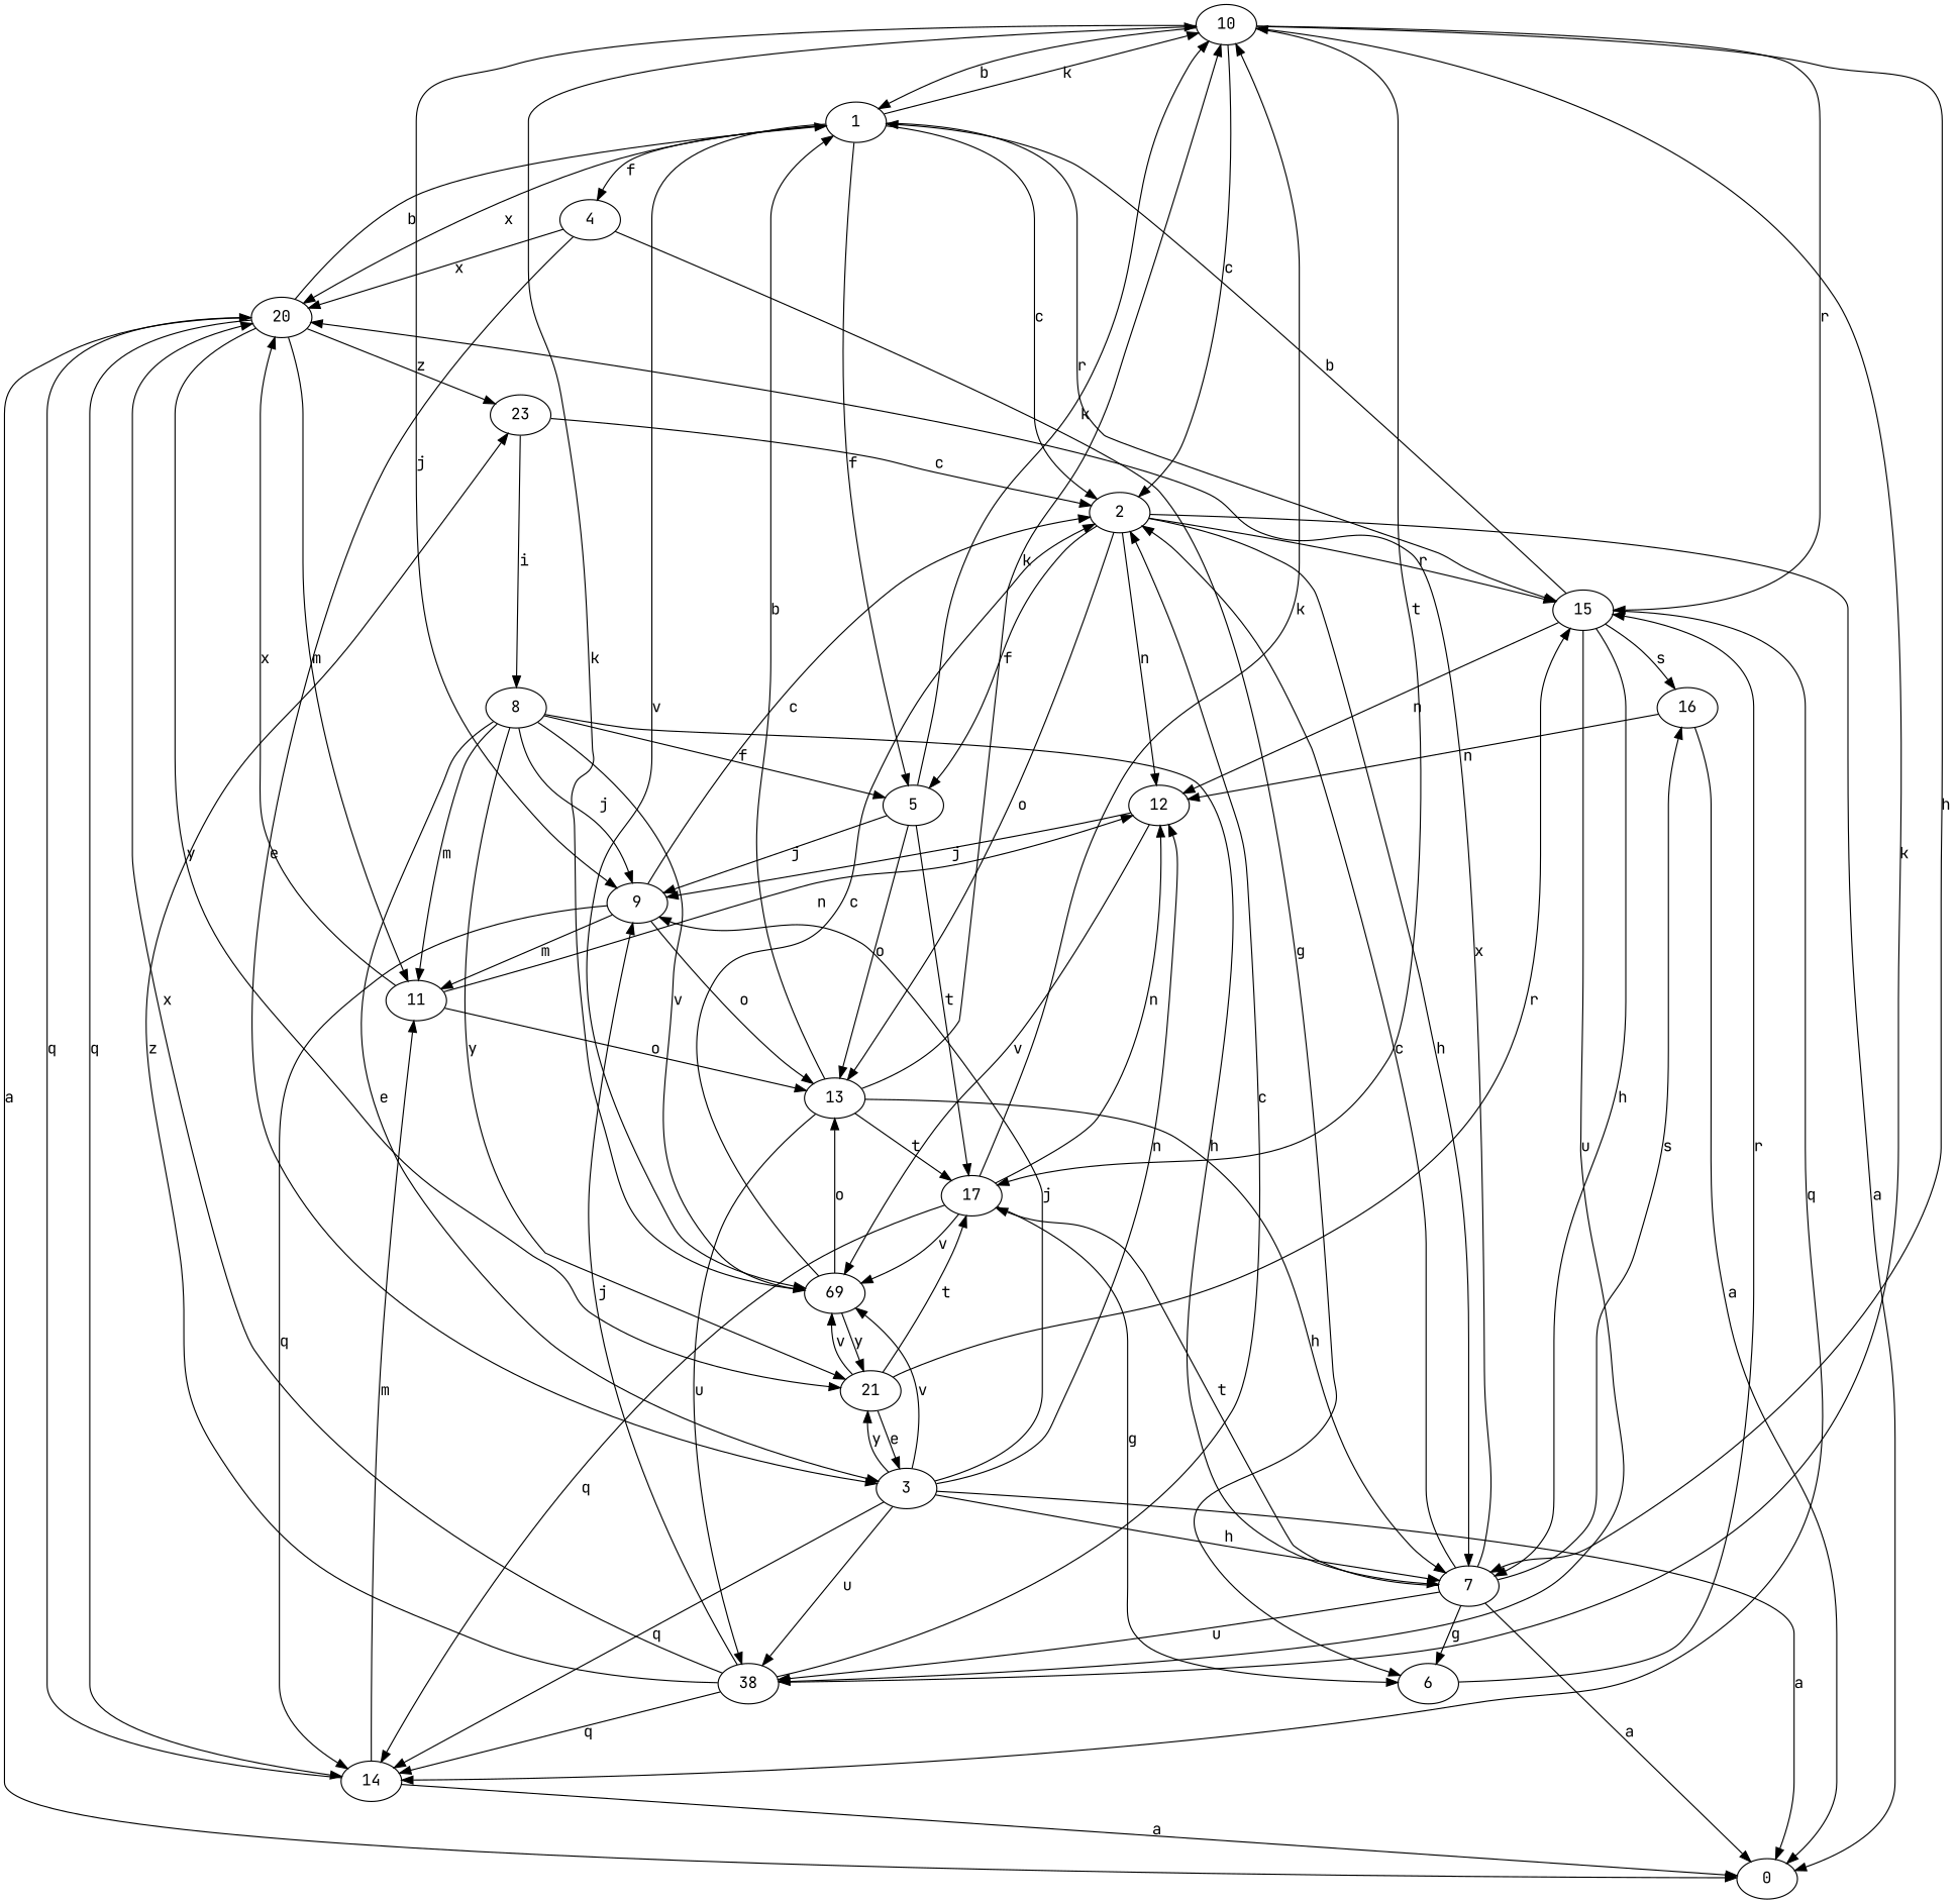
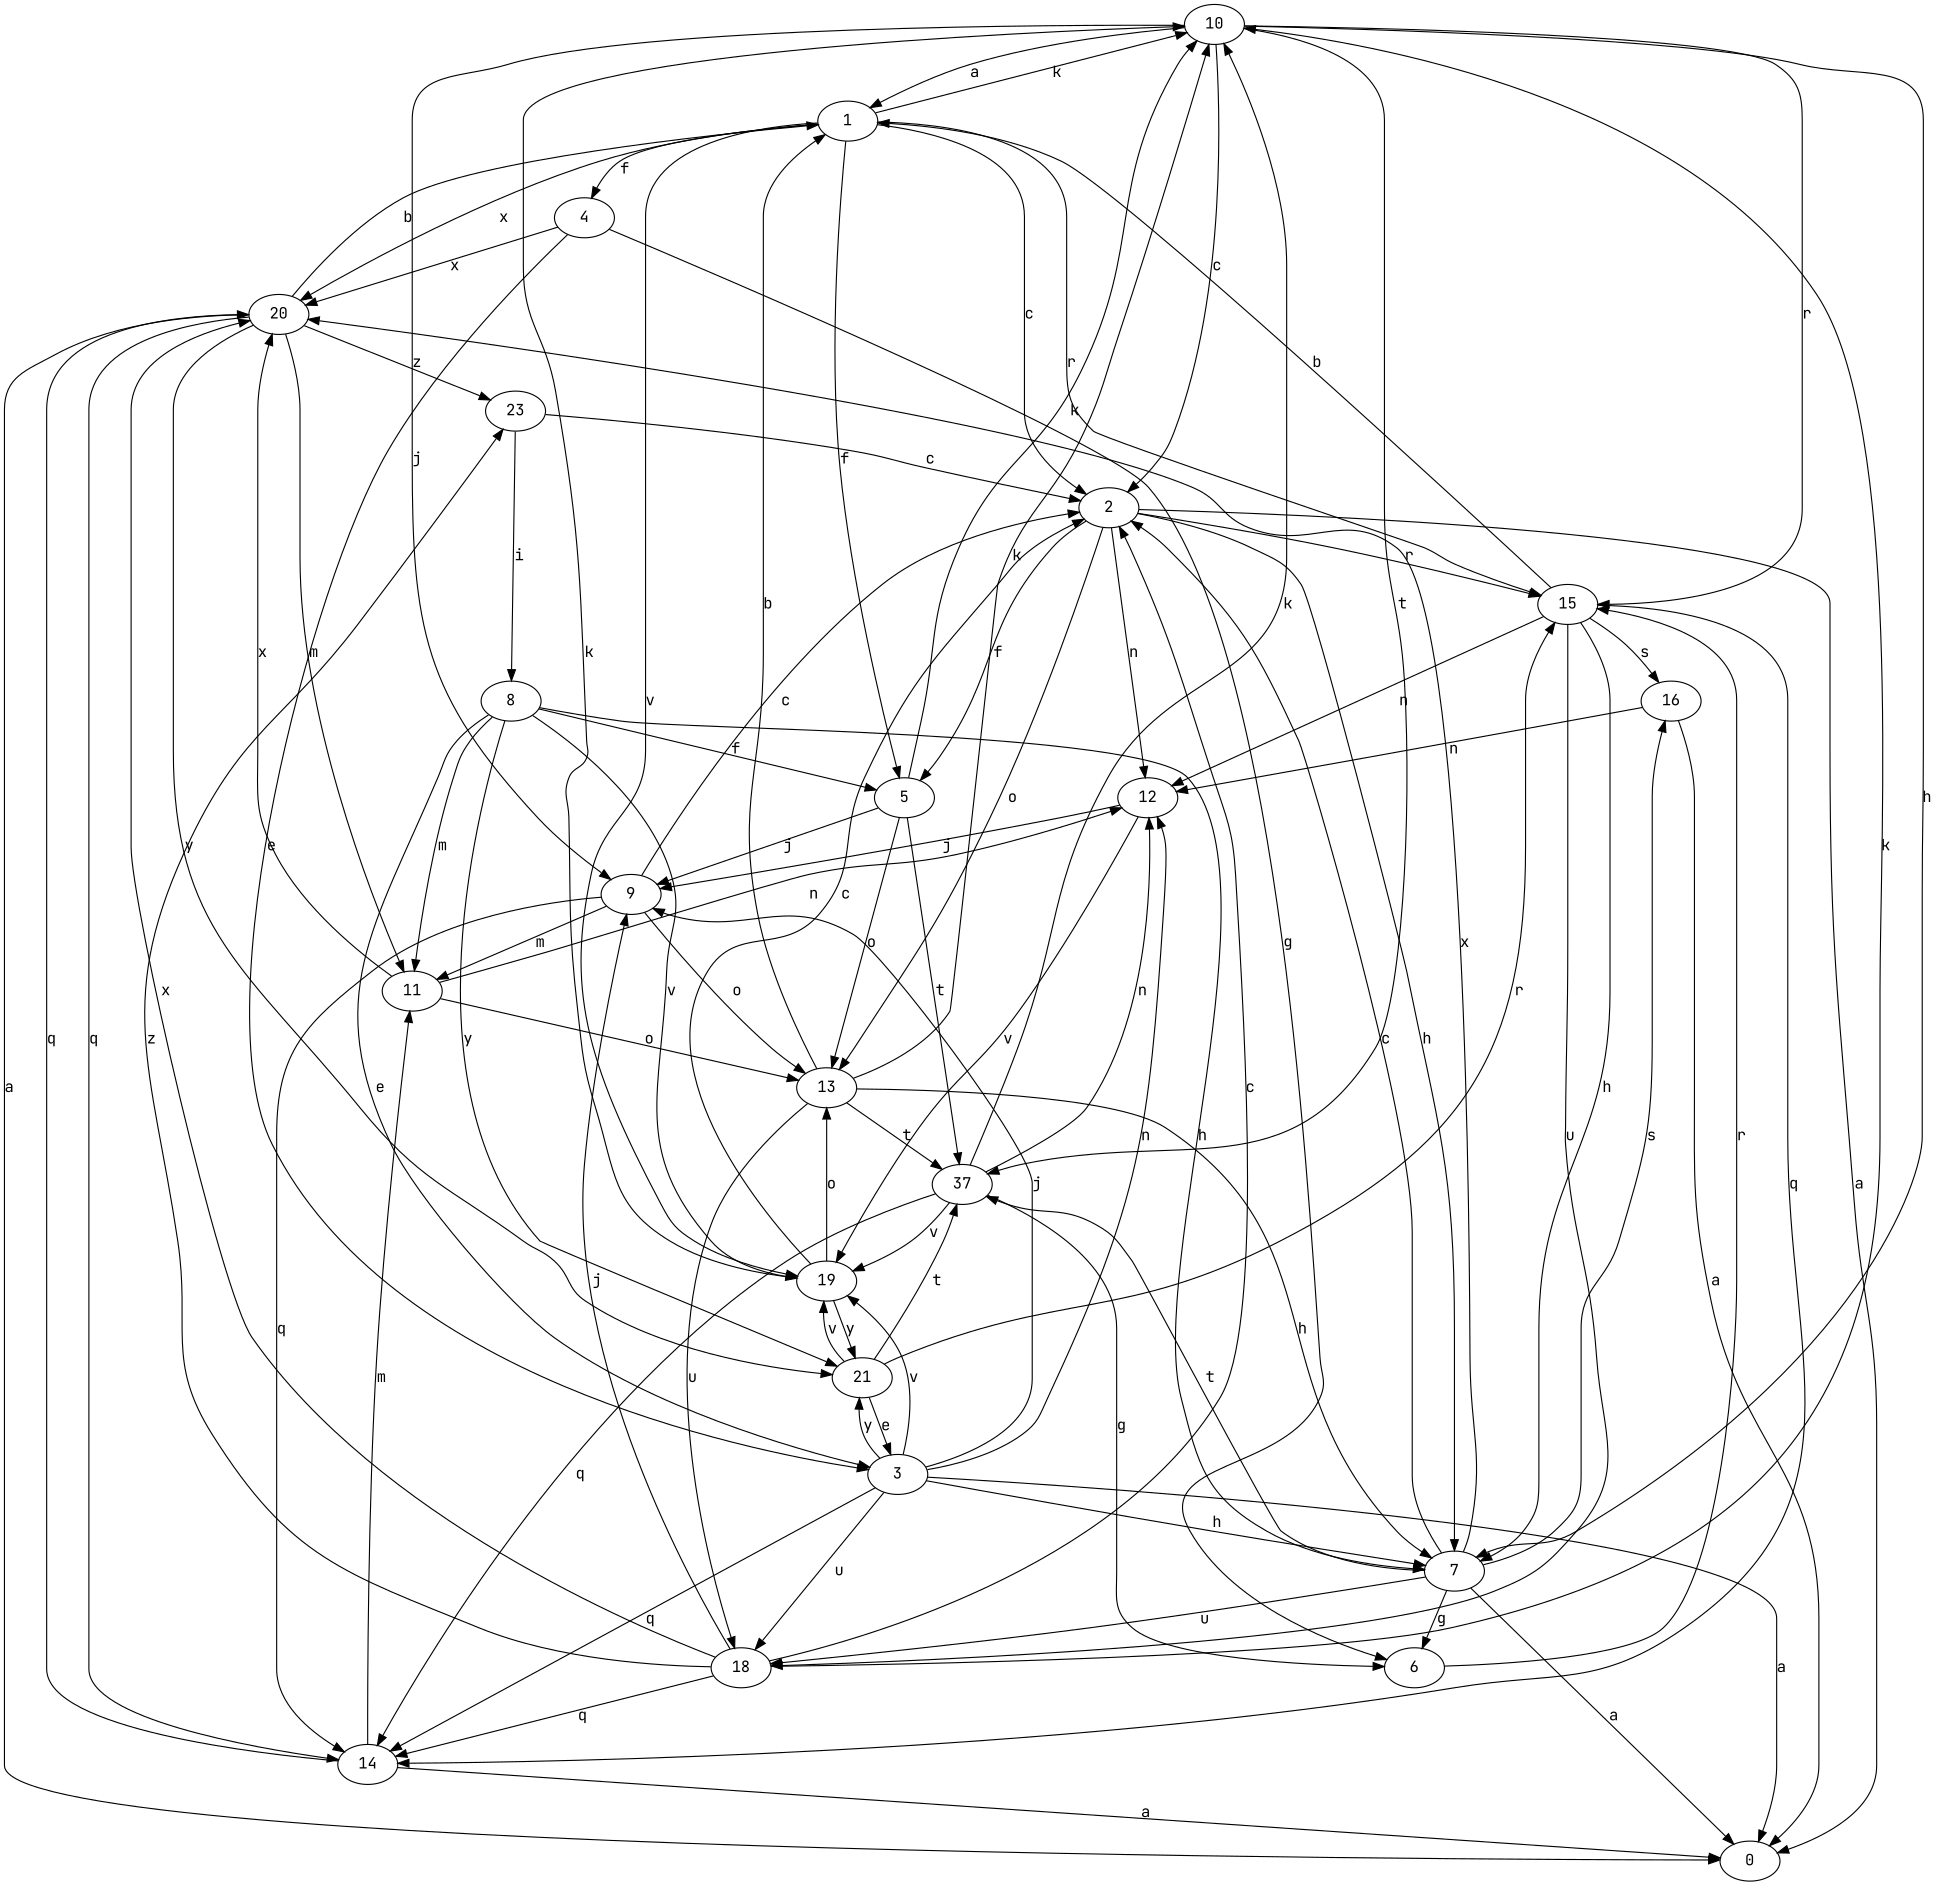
  strict digraph {
    fontname="JetBrains Mono"
    node [fontname="JetBrains Mono"]
    edge [fontname="JetBrains Mono"]
    10
    1
    2
    15
    7
    9
-   17
+   17 [label=37]
    4
    5
-   19 [label=69]
+   19
    20
    0
    12
    13
    3
    6
    14
-   18 [label=38]
+   18
    16
    21
    11
    n22 [label=23]
    8
-   10 -> 1 [label=b]
+   10 -> 1 [label=a]
    10 -> 2 [label=c]
    10 -> 15 [label=r]
    10 -> 7 [label=h]
    10 -> 9 [label=j]
    10 -> 17 [label=t]
    1 -> 10 [label=k]
    1 -> 2 [label=c]
    1 -> 15 [label=r]
    1 -> 4 [label=f]
    1 -> 5 [label=f]
    1 -> 19 [label=v]
    1 -> 20 [label=x]
    2 -> 15 [label=r]
    2 -> 7 [label=h]
    2 -> 5 [label=f]
    2 -> 0 [label=a]
    2 -> 12 [label=n]
    2 -> 13 [label=o]
    15 -> 1 [label=b]
    15 -> 7 [label=h]
    15 -> 12 [label=n]
    15 -> 14 [label=q]
    15 -> 18 [label=u]
    15 -> 16 [label=s]
    7 -> 2 [label=c]
    7 -> 17 [label=t]
    7 -> 20 [label=x]
    7 -> 0 [label=a]
    7 -> 6 [label=g]
    7 -> 18 [label=u]
    7 -> 16 [label=s]
    9 -> 2 [label=c]
    9 -> 13 [label=o]
    9 -> 14 [label=q]
    9 -> 11 [label=m]
    17 -> 10 [label=k]
    17 -> 19 [label=v]
    17 -> 12 [label=n]
    17 -> 6 [label=g]
    17 -> 14 [label=q]
    4 -> 20 [label=x]
    4 -> 3 [label=e]
    4 -> 6 [label=g]
    5 -> 10 [label=k]
    5 -> 9 [label=j]
    5 -> 17 [label=t]
    5 -> 13 [label=o]
    19 -> 10 [label=k]
    19 -> 2 [label=c]
    19 -> 13 [label=o]
    19 -> 21 [label=y]
    20 -> 1 [label=b]
    20 -> 0 [label=a]
    20 -> 14 [label=q]
    20 -> 21 [label=y]
    20 -> 11 [label=m]
    20 -> n22 [label=z]
    12 -> 9 [label=j]
    12 -> 19 [label=v]
    13 -> 10 [label=k]
    13 -> 1 [label=b]
    13 -> 7 [label=h]
    13 -> 17 [label=t]
    13 -> 18 [label=u]
    3 -> 7 [label=h]
    3 -> 9 [label=j]
    3 -> 19 [label=v]
    3 -> 0 [label=a]
    3 -> 12 [label=n]
    3 -> 14 [label=q]
    3 -> 18 [label=u]
    3 -> 21 [label=y]
    6 -> 15 [label=r]
    14 -> 20 [label=q]
    14 -> 0 [label=a]
    14 -> 11 [label=m]
    18 -> 10 [label=k]
    18 -> 2 [label=c]
    18 -> 9 [label=j]
    18 -> 20 [label=x]
    18 -> 14 [label=q]
    18 -> n22 [label=z]
    16 -> 0 [label=a]
    16 -> 12 [label=n]
    21 -> 15 [label=r]
    21 -> 17 [label=t]
    21 -> 19 [label=v]
    21 -> 3 [label=e]
    11 -> 20 [label=x]
    11 -> 12 [label=n]
    11 -> 13 [label=o]
    n22 -> 2 [label=c]
    n22 -> 8 [label=i]
    8 -> 7 [label=h]
-   8 -> 9 [label=j]
    8 -> 5 [label=f]
    8 -> 19 [label=v]
    8 -> 3 [label=e]
    8 -> 21 [label=y]
    8 -> 11 [label=m]
  }
